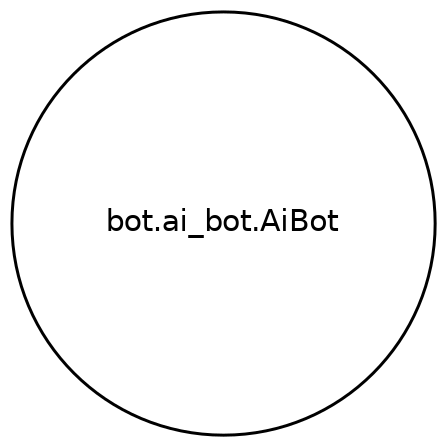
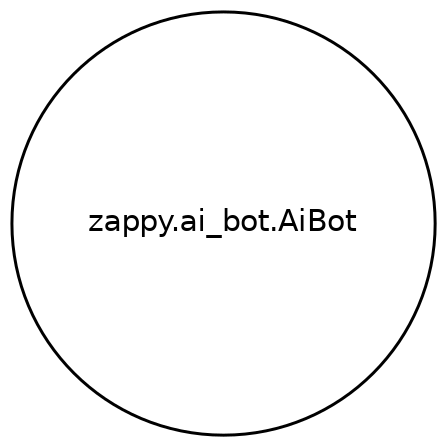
  digraph {
    rankdir=TB
-   n1 [color=black fillcolor=white fontname=Helvetica fontsize=10 height=0.2 label="bot.ai_bot.AiBot" shape=circle style=filled width=0.4]
+   n1 [color=black fillcolor=white fontname=Helvetica fontsize=10 height=0.2 label="zappy.ai_bot.AiBot" shape=circle style=filled width=0.4]
  }
